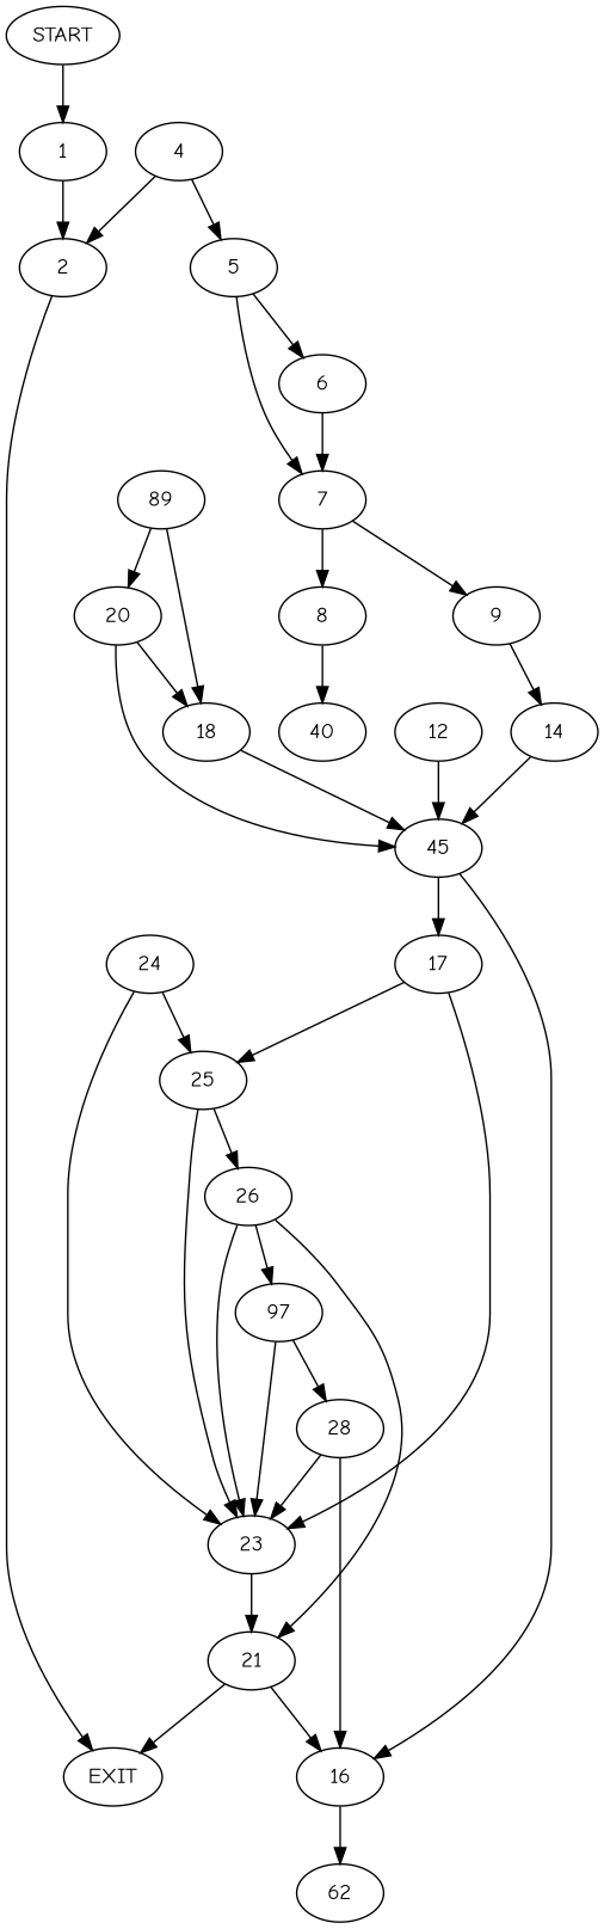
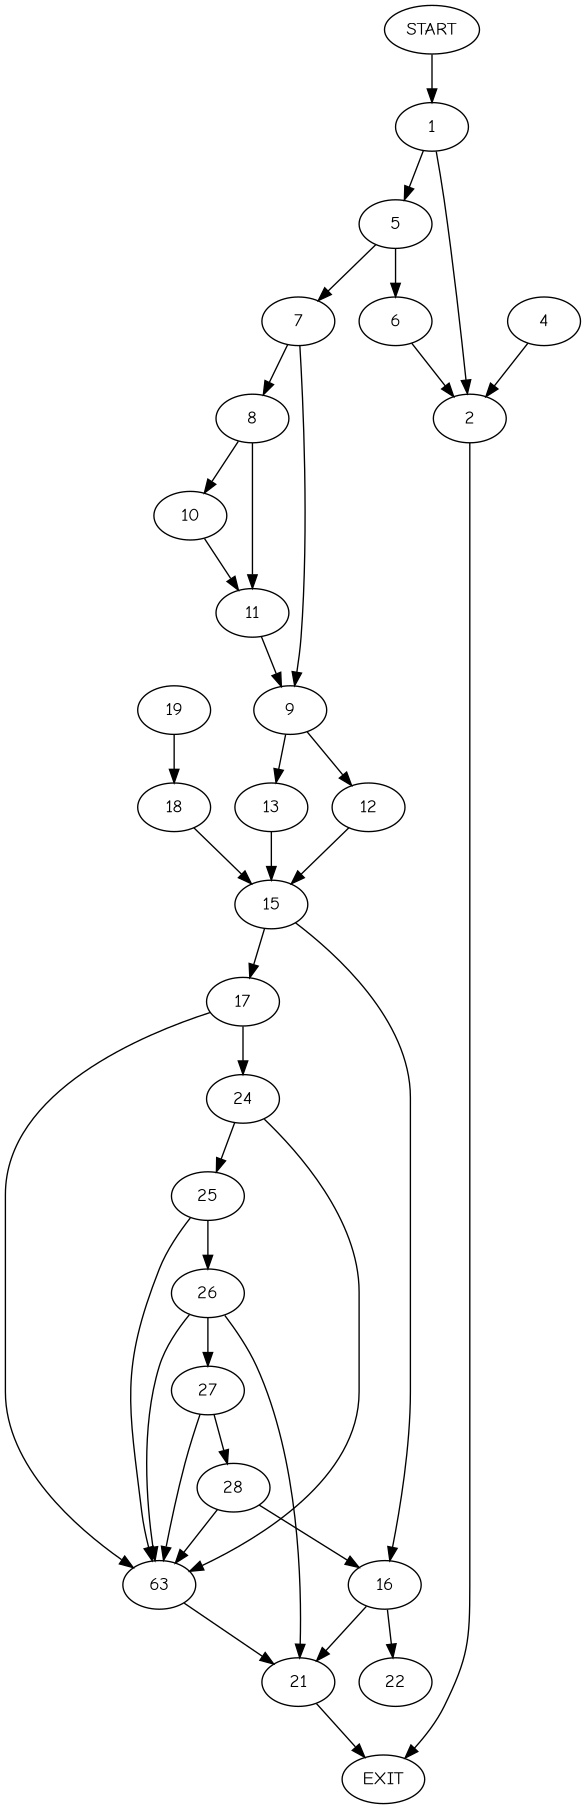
  digraph {
    fontname="Comic Neue"
    node [fontname="Comic Neue"]
    edge [fontname="Comic Neue"]
    n1 [label=START]
    1
    2
    n4 [label=EXIT]
    4
    5
    6
    7
    8
    9
-   10 [label=40]
+   10
+   11
    12
-   13 [label=14]
-   15 [label=45]
+   13
+   15
    16
    17
    18
-   19 [label=89]
-   20
+   19
    21
-   22 [label=62]
-   23
+   22
+   23 [label=63]
    24
    25
    26
-   27 [label=97]
+   27
    28
    n1 -> 1
    1 -> 2
    2 -> n4
    4 -> 2
-   4 -> 5
+   1 -> 5
    5 -> 6
    5 -> 7
-   6 -> 7
+   6 -> 2
    7 -> 8
    7 -> 9
    8 -> 10
+   8 -> 11
+   9 -> 12
    9 -> 13
+   10 -> 11
+   11 -> 9
    12 -> 15
    13 -> 15
    15 -> 16
    15 -> 17
-   21 -> 16
+   16 -> 21
    16 -> 22
    17 -> 23
-   17 -> 25
+   17 -> 24
    18 -> 15
    19 -> 18
-   19 -> 20
-   20 -> 15
-   20 -> 18
    21 -> n4
    23 -> 21
    24 -> 23
    24 -> 25
    25 -> 23
    25 -> 26
    26 -> 21
    26 -> 23
    26 -> 27
    27 -> 23
    27 -> 28
    28 -> 16
    28 -> 23
  }
